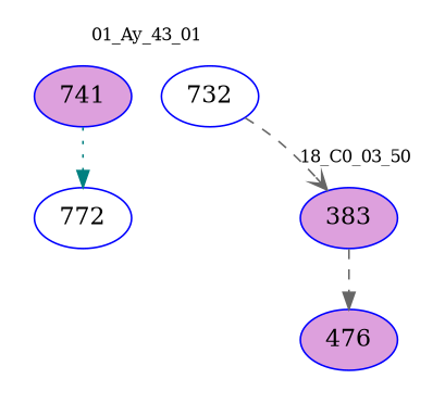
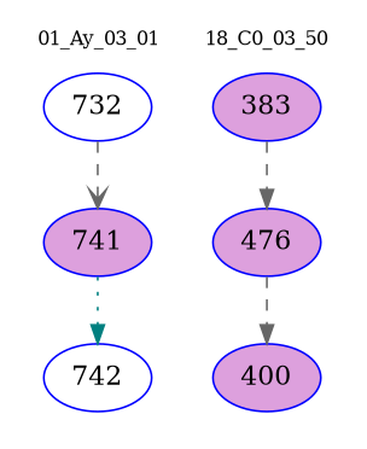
  digraph {
    node [color=blue fillcolor=plum style=filled]
    edge [arrowhead=normal color=gray40 style=dashed]
    n1 [fillcolor=white label=732]
    n2 [label=741]
-   n3 [fillcolor=white label=772]
+   n3 [fillcolor=white label=742]
    n4 [label=383]
    n5 [label=476]
+   n6 [label=400]
    subgraph cluster_1 {
      color=white
      fontsize=10
-     label="01_Ay_43_01"
+     label="01_Ay_03_01"
      n1
      n2
      n3
    }
    subgraph cluster_2 {
      color=white
      fontsize=10
      label="18_C0_03_50"
      n4
      n5
+     n6
    }
-   n1 -> n4 [arrowhead=vee]
+   n1 -> n2 [arrowhead=vee]
    n2 -> n3 [color=teal style=dotted]
    n4 -> n5
+   n5 -> n6
  }
